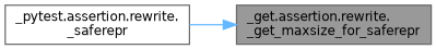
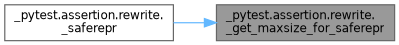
  digraph {
    rankdir=RL
    node [fontname=Helvetica fontsize=10 shape=box style=filled]
-   n1 [color=gray40 fillcolor=grey60 fontcolor=black height=0.2 label="_get.assertion.rewrite.\l_get_maxsize_for_saferepr" width=0.4]
+   n1 [color=gray40 fillcolor=grey60 fontcolor=black height=0.2 label="_pytest.assertion.rewrite.\l_get_maxsize_for_saferepr" width=0.4]
    n2 [color=grey40 fillcolor=white height=0.2 label="_pytest.assertion.rewrite.\l_saferepr" width=0.4]
    n1 -> n2 [color=steelblue1 dir=back fontname=Helvetica fontsize=10 labelfontname=Helvetica labelfontsize=10 style=solid]
  }
